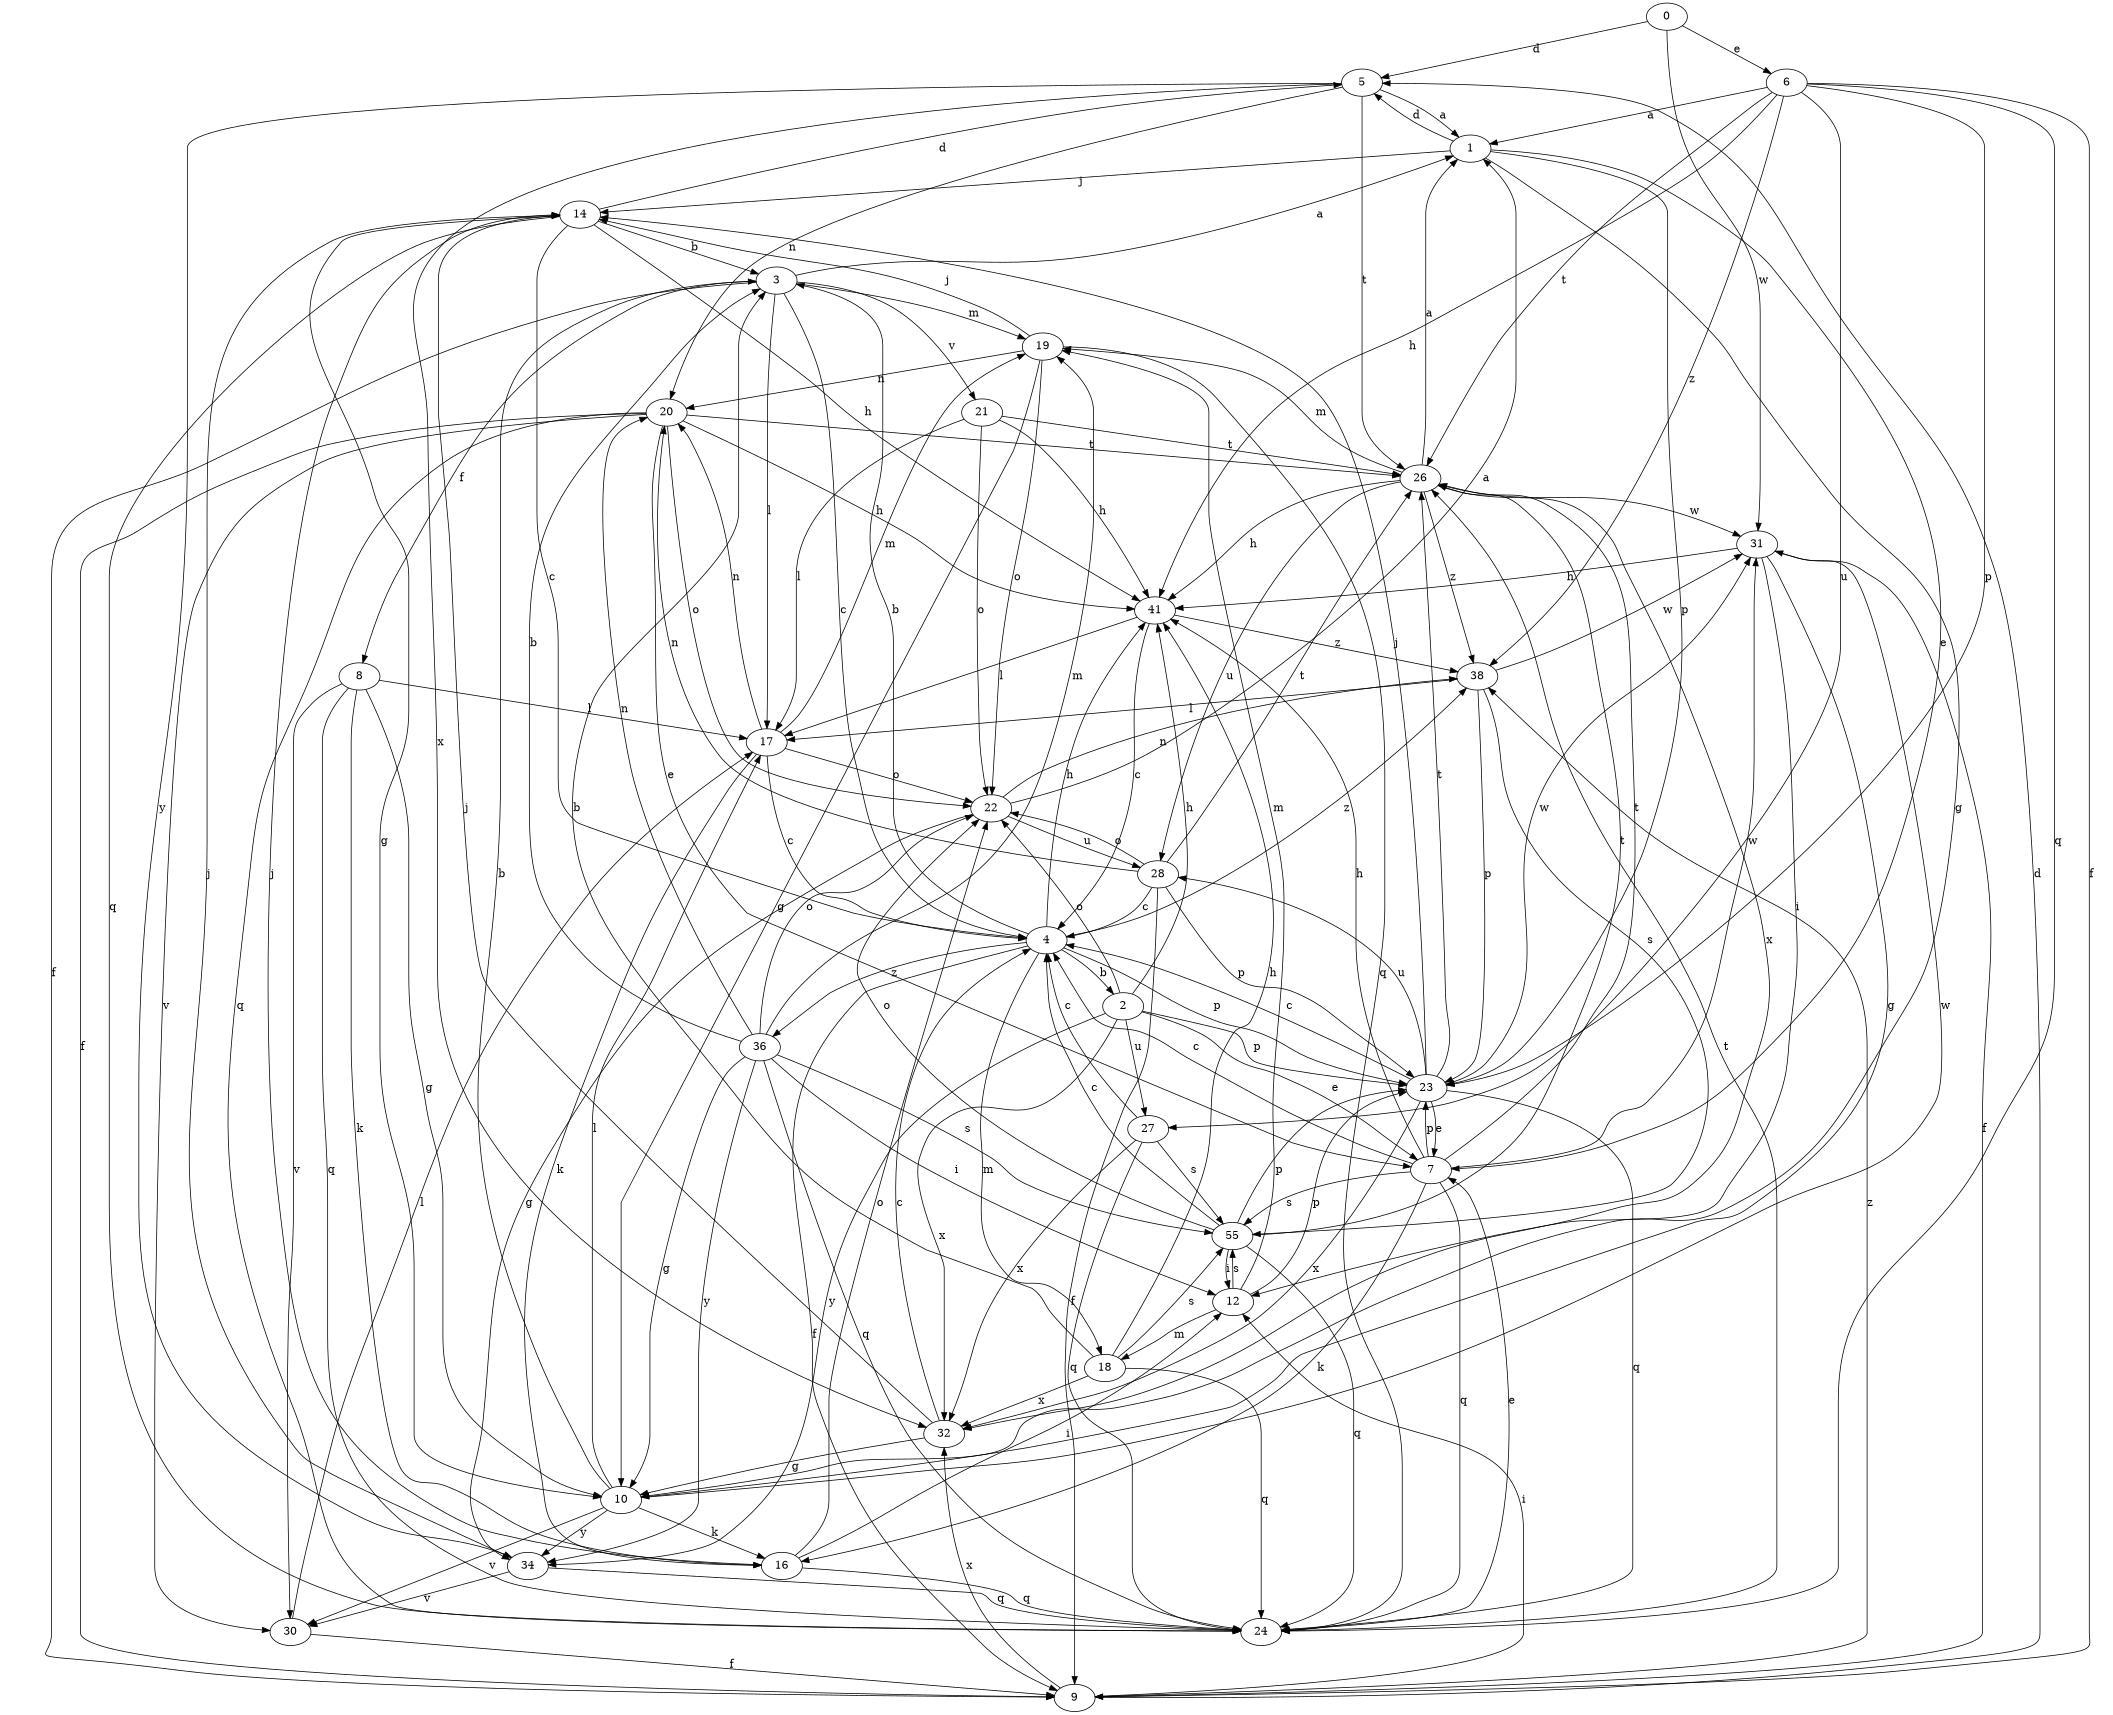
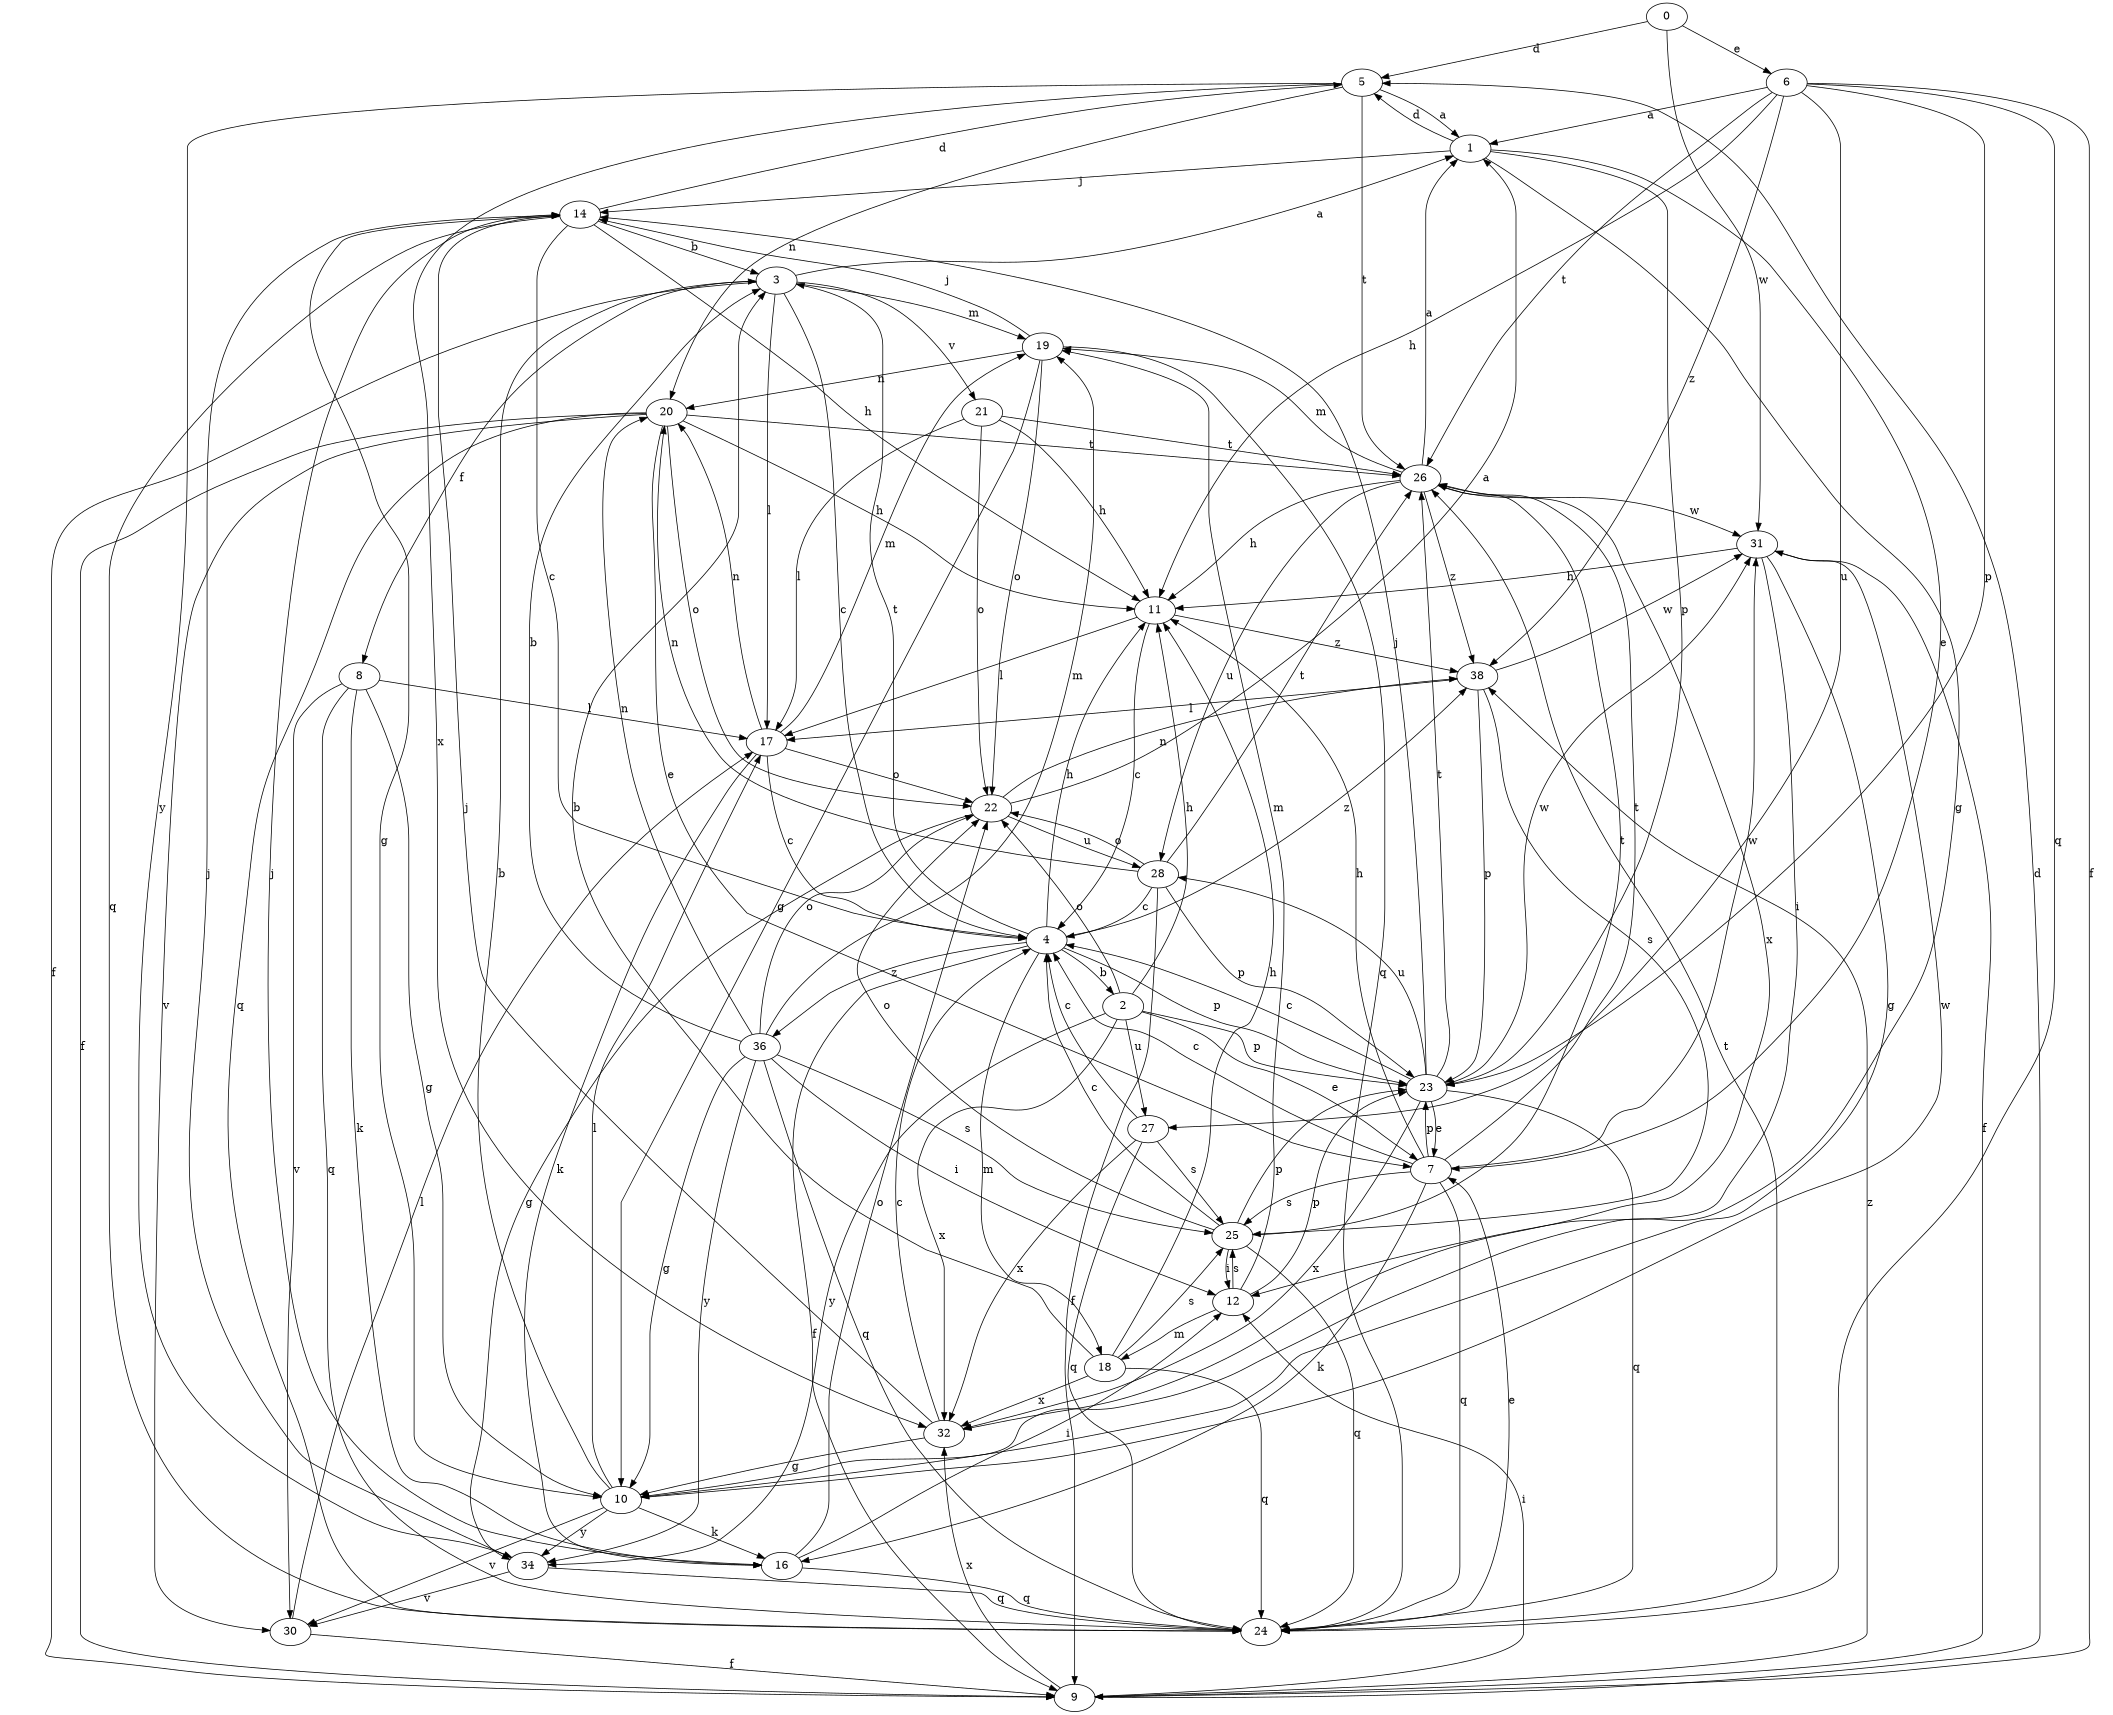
  strict digraph {
    0
    5
    6
    31
    1
    32
    34
    20
    26
    23
-   11 [label=41]
+   11
    27
    9
    38
    24
    10
    12
    7
    14
    4
    16
-   25 [label=55]
+   25
    3
    17
    30
    28
    2
    22
    8
    n30 [label=21]
    19
    18
    36
    0 -> 5 [label=d]
    0 -> 6 [label=e]
    0 -> 31 [label=w]
    5 -> 1 [label=a]
    5 -> 32 [label=x]
    5 -> 34 [label=y]
    5 -> 20 [label=n]
    5 -> 26 [label=t]
    6 -> 1 [label=a]
    6 -> 26 [label=t]
    6 -> 23 [label=p]
    6 -> 11 [label=h]
    6 -> 27 [label=u]
    6 -> 9 [label=f]
    6 -> 38 [label=z]
    6 -> 24 [label=q]
    31 -> 11 [label=h]
    31 -> 9 [label=f]
    31 -> 10 [label=g]
    31 -> 12 [label=i]
    1 -> 5 [label=d]
    1 -> 23 [label=p]
    1 -> 10 [label=g]
    1 -> 7 [label=e]
    1 -> 14 [label=j]
    32 -> 10 [label=g]
    32 -> 14 [label=j]
    32 -> 4 [label=c]
    34 -> 24 [label=q]
    34 -> 14 [label=j]
    34 -> 30 [label=v]
    20 -> 26 [label=t]
    20 -> 11 [label=h]
    20 -> 9 [label=f]
    20 -> 24 [label=q]
    20 -> 7 [label=e]
    20 -> 30 [label=v]
    20 -> 22 [label=o]
    26 -> 31 [label=w]
    26 -> 1 [label=a]
    26 -> 32 [label=x]
    26 -> 11 [label=h]
    26 -> 38 [label=z]
    26 -> 28 [label=u]
    26 -> 19 [label=m]
    23 -> 31 [label=w]
    23 -> 32 [label=x]
    23 -> 26 [label=t]
    23 -> 24 [label=q]
    23 -> 7 [label=e]
    23 -> 14 [label=j]
    23 -> 4 [label=c]
    23 -> 28 [label=u]
    11 -> 38 [label=z]
    11 -> 4 [label=c]
    11 -> 17 [label=l]
    27 -> 32 [label=x]
    27 -> 24 [label=q]
    27 -> 4 [label=c]
    27 -> 25 [label=s]
    9 -> 5 [label=d]
    9 -> 32 [label=x]
    9 -> 38 [label=z]
    9 -> 12 [label=i]
    38 -> 31 [label=w]
    38 -> 23 [label=p]
    38 -> 25 [label=s]
    38 -> 17 [label=l]
    24 -> 26 [label=t]
    24 -> 7 [label=e]
    10 -> 31 [label=w]
    10 -> 34 [label=y]
    10 -> 16 [label=k]
    10 -> 3 [label=b]
    10 -> 17 [label=l]
    10 -> 30 [label=v]
    12 -> 23 [label=p]
    12 -> 25 [label=s]
    12 -> 19 [label=m]
    12 -> 18 [label=m]
    7 -> 31 [label=w]
    7 -> 26 [label=t]
    7 -> 23 [label=p]
    7 -> 11 [label=h]
    7 -> 24 [label=q]
    7 -> 4 [label=c]
    7 -> 16 [label=k]
    7 -> 25 [label=s]
    14 -> 5 [label=d]
    14 -> 11 [label=h]
    14 -> 24 [label=q]
    14 -> 10 [label=g]
    14 -> 4 [label=c]
    14 -> 3 [label=b]
    4 -> 23 [label=p]
    4 -> 11 [label=h]
    4 -> 9 [label=f]
    4 -> 38 [label=z]
-   4 -> 3 [label=b]
+   4 -> 3 [label=t]
    4 -> 2 [label=b]
    4 -> 18 [label=m]
    4 -> 36 [label=z]
    16 -> 24 [label=q]
    16 -> 12 [label=i]
    16 -> 14 [label=j]
    16 -> 22 [label=o]
    25 -> 26 [label=t]
    25 -> 23 [label=p]
    25 -> 24 [label=q]
    25 -> 12 [label=i]
    25 -> 4 [label=c]
    25 -> 22 [label=o]
    3 -> 1 [label=a]
    3 -> 9 [label=f]
    3 -> 4 [label=c]
    3 -> 17 [label=l]
    3 -> 8 [label=f]
    3 -> n30 [label=v]
    3 -> 19 [label=m]
    17 -> 20 [label=n]
    17 -> 4 [label=c]
    17 -> 16 [label=k]
    17 -> 22 [label=o]
    17 -> 19 [label=m]
    30 -> 9 [label=f]
    30 -> 17 [label=l]
    28 -> 20 [label=n]
    28 -> 26 [label=t]
    28 -> 23 [label=p]
    28 -> 9 [label=f]
    28 -> 4 [label=c]
    28 -> 22 [label=o]
    2 -> 32 [label=x]
    2 -> 34 [label=y]
    2 -> 23 [label=p]
    2 -> 11 [label=h]
    2 -> 27 [label=u]
    2 -> 7 [label=e]
    2 -> 22 [label=o]
    22 -> 1 [label=a]
    22 -> 34 [label=g]
    22 -> 38 [label=n]
    22 -> 28 [label=u]
    8 -> 24 [label=q]
    8 -> 10 [label=g]
    8 -> 16 [label=k]
    8 -> 17 [label=l]
    8 -> 30 [label=v]
    n30 -> 26 [label=t]
    n30 -> 11 [label=h]
    n30 -> 17 [label=l]
    n30 -> 22 [label=o]
    19 -> 20 [label=n]
    19 -> 24 [label=q]
    19 -> 10 [label=g]
    19 -> 14 [label=j]
    19 -> 22 [label=o]
    18 -> 32 [label=x]
    18 -> 11 [label=h]
    18 -> 24 [label=q]
    18 -> 25 [label=s]
    18 -> 3 [label=b]
    36 -> 34 [label=y]
    36 -> 20 [label=n]
    36 -> 24 [label=q]
    36 -> 10 [label=g]
    36 -> 12 [label=i]
    36 -> 25 [label=s]
    36 -> 3 [label=b]
    36 -> 22 [label=o]
    36 -> 19 [label=m]
  }
